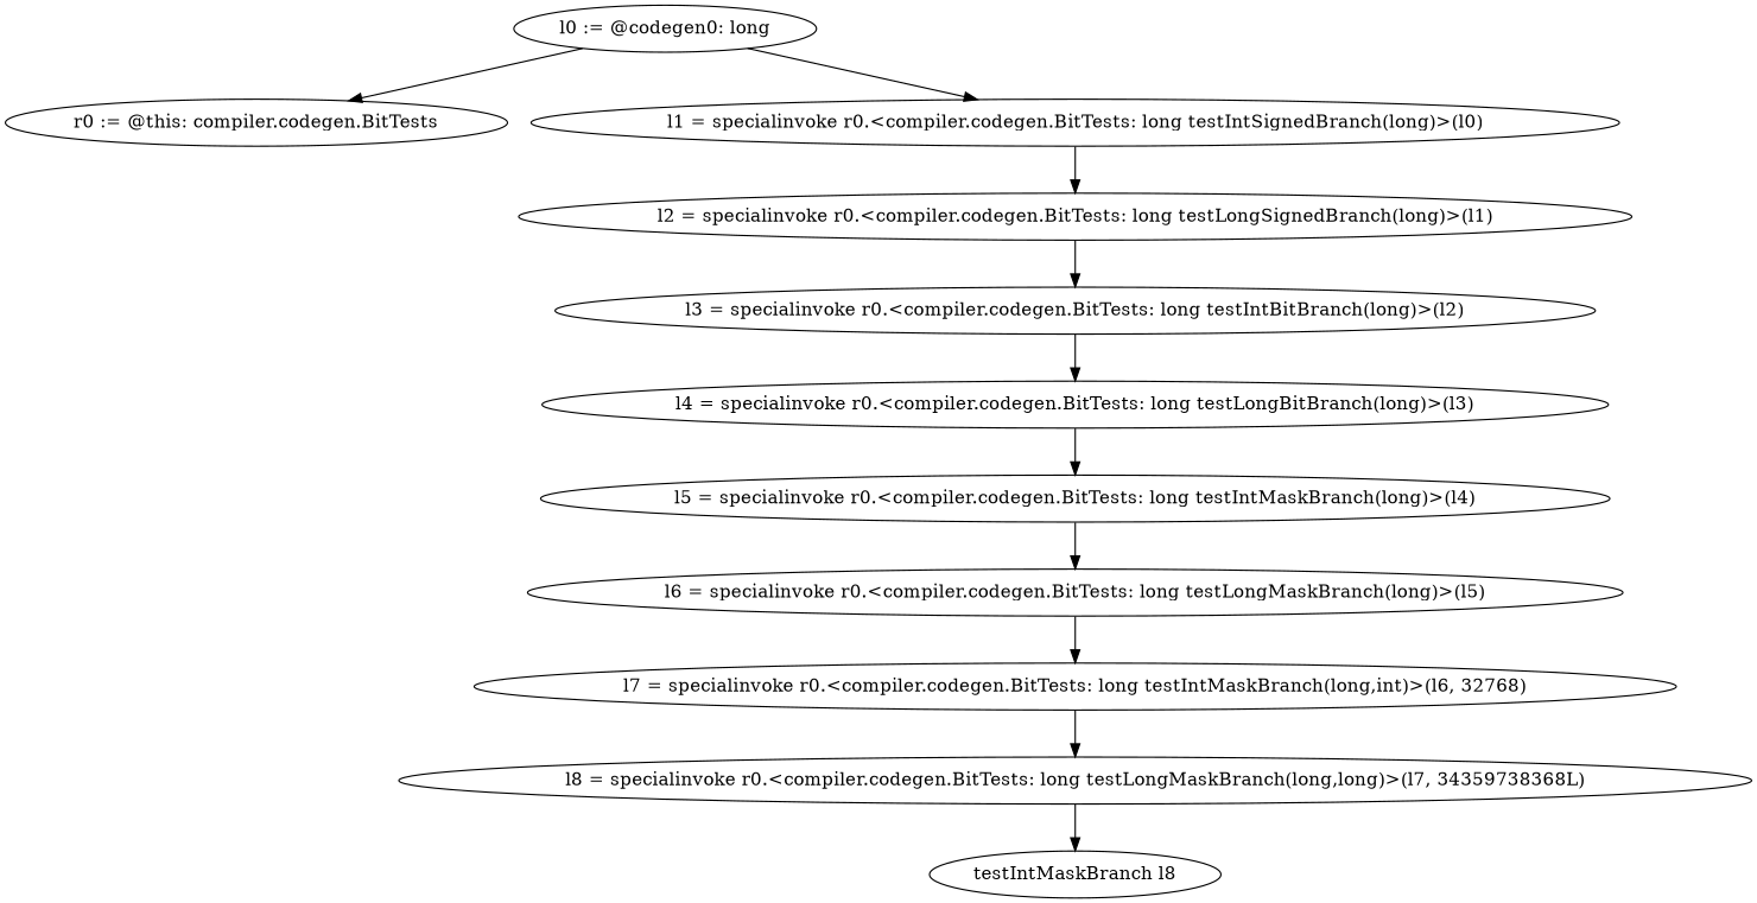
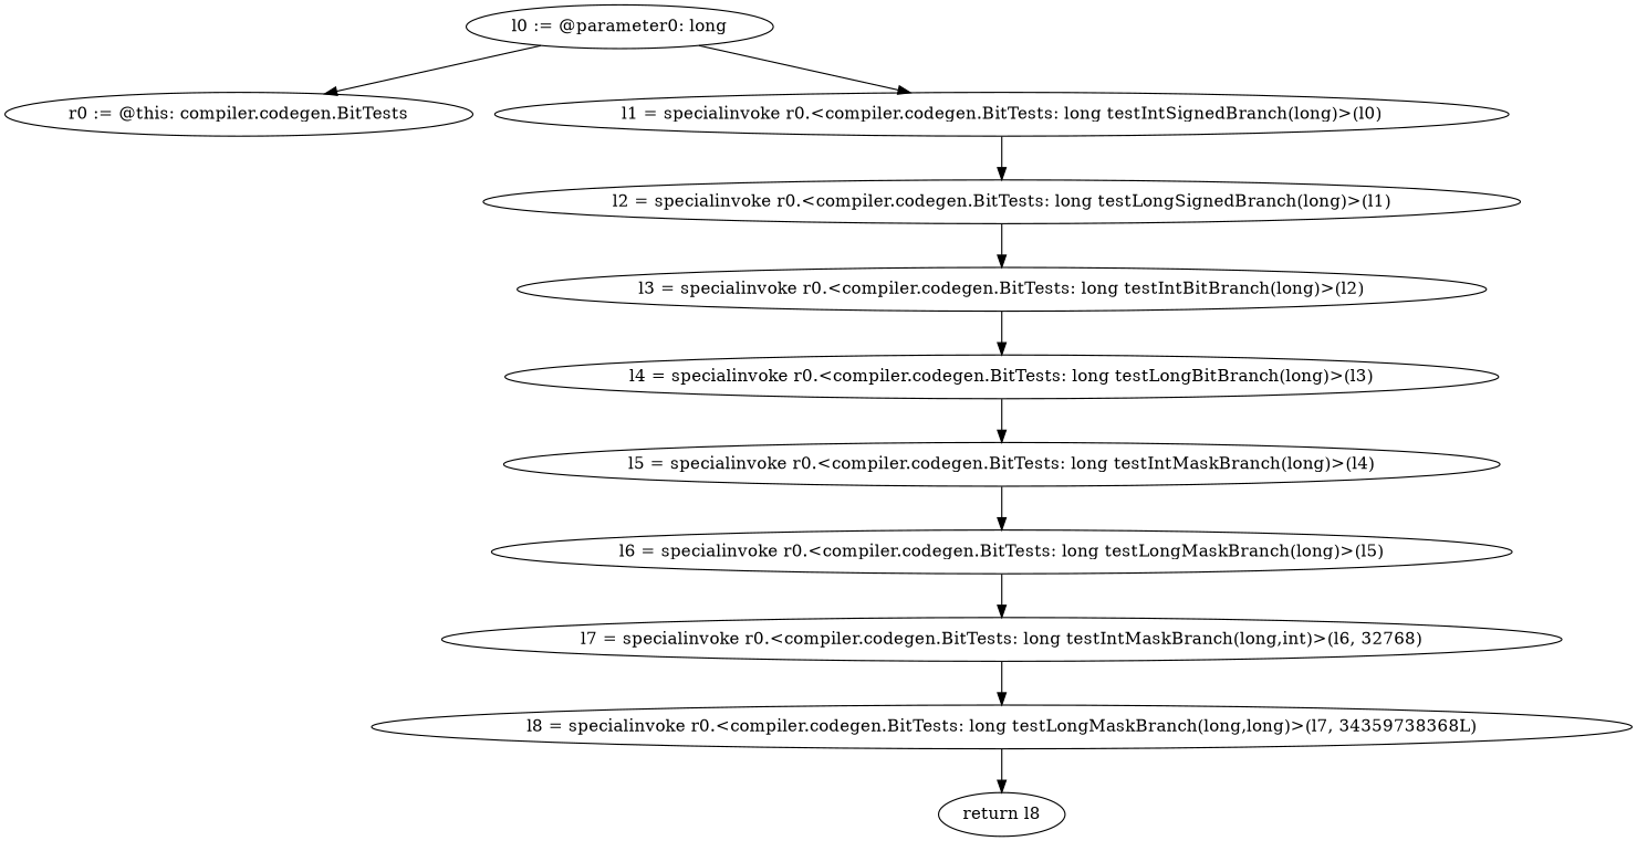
  digraph {
-   "l0 := @parameter0: long" [label="l0 := @codegen0: long"]
+   "l0 := @parameter0: long"
    "r0 := @this: compiler.codegen.BitTests"
    "l1 = specialinvoke r0.<compiler.codegen.BitTests: long testIntSignedBranch(long)>(l0)"
    "l2 = specialinvoke r0.<compiler.codegen.BitTests: long testLongSignedBranch(long)>(l1)"
    "l3 = specialinvoke r0.<compiler.codegen.BitTests: long testIntBitBranch(long)>(l2)"
    "l4 = specialinvoke r0.<compiler.codegen.BitTests: long testLongBitBranch(long)>(l3)"
    "l5 = specialinvoke r0.<compiler.codegen.BitTests: long testIntMaskBranch(long)>(l4)"
    "l6 = specialinvoke r0.<compiler.codegen.BitTests: long testLongMaskBranch(long)>(l5)"
    "l7 = specialinvoke r0.<compiler.codegen.BitTests: long testIntMaskBranch(long,int)>(l6, 32768)"
    "l8 = specialinvoke r0.<compiler.codegen.BitTests: long testLongMaskBranch(long,long)>(l7, 34359738368L)"
-   "return l8" [label="testIntMaskBranch l8"]
+   "return l8"
    "l0 := @parameter0: long" -> "r0 := @this: compiler.codegen.BitTests"
    "l0 := @parameter0: long" -> "l1 = specialinvoke r0.<compiler.codegen.BitTests: long testIntSignedBranch(long)>(l0)"
    "l1 = specialinvoke r0.<compiler.codegen.BitTests: long testIntSignedBranch(long)>(l0)" -> "l2 = specialinvoke r0.<compiler.codegen.BitTests: long testLongSignedBranch(long)>(l1)"
    "l2 = specialinvoke r0.<compiler.codegen.BitTests: long testLongSignedBranch(long)>(l1)" -> "l3 = specialinvoke r0.<compiler.codegen.BitTests: long testIntBitBranch(long)>(l2)"
    "l3 = specialinvoke r0.<compiler.codegen.BitTests: long testIntBitBranch(long)>(l2)" -> "l4 = specialinvoke r0.<compiler.codegen.BitTests: long testLongBitBranch(long)>(l3)"
    "l4 = specialinvoke r0.<compiler.codegen.BitTests: long testLongBitBranch(long)>(l3)" -> "l5 = specialinvoke r0.<compiler.codegen.BitTests: long testIntMaskBranch(long)>(l4)"
    "l5 = specialinvoke r0.<compiler.codegen.BitTests: long testIntMaskBranch(long)>(l4)" -> "l6 = specialinvoke r0.<compiler.codegen.BitTests: long testLongMaskBranch(long)>(l5)"
    "l6 = specialinvoke r0.<compiler.codegen.BitTests: long testLongMaskBranch(long)>(l5)" -> "l7 = specialinvoke r0.<compiler.codegen.BitTests: long testIntMaskBranch(long,int)>(l6, 32768)"
    "l7 = specialinvoke r0.<compiler.codegen.BitTests: long testIntMaskBranch(long,int)>(l6, 32768)" -> "l8 = specialinvoke r0.<compiler.codegen.BitTests: long testLongMaskBranch(long,long)>(l7, 34359738368L)"
    "l8 = specialinvoke r0.<compiler.codegen.BitTests: long testLongMaskBranch(long,long)>(l7, 34359738368L)" -> "return l8"
  }
